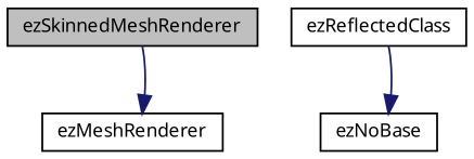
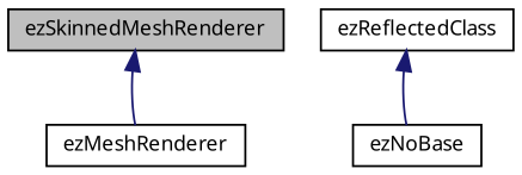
  digraph {
    fontname="Noto Sans"
    node [color=black fillcolor=white fontname="Noto Sans" fontsize=10 shape=record style=filled]
    edge [color=midnightblue dir=back fontname="Noto Sans" fontsize=10 labelfontname=Helvetica labelfontsize=10 style=solid]
    n1 [fillcolor=grey75 fontcolor=black height=0.2 label=ezSkinnedMeshRenderer width=0.4]
    n2 [height=0.2 label=ezMeshRenderer width=0.4]
    n3 [height=0.2 label=ezReflectedClass width=0.4]
    n4 [height=0.2 label=ezNoBase width=0.4]
-   n2 -> n1
-   n4 -> n3
+   n1 -> n2
+   n3 -> n4
  }
